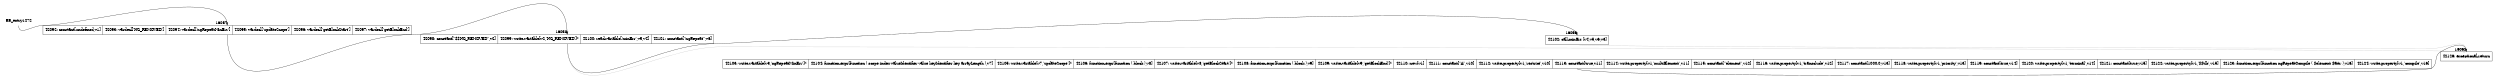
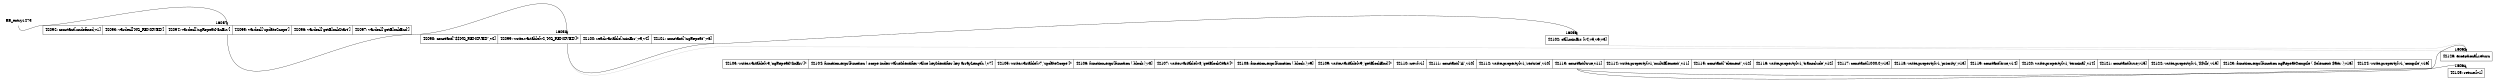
  digraph {
    rankdir=LR
    node [shape=record]
    edge [headport=n tailport=s]
-   BB_entry1272 [shape=none]
+   BB_entry1272 [shape=none label=BB_entry1273]
    n2 [label="{42092: constant[undefined,v1]|42093: vardecl['NG_REMOVED']|42094: vardecl['ngRepeatMinErr']|42095: vardecl['updateScope']|42096: vardecl['getBlockStart']|42097: vardecl['getBlockEnd']}"]
    n3 [label="{42098: constant[\"$$NG_REMOVED\",v2]|42099: write-variable[v2,'NG_REMOVED']*|42100: read-variable['minErr',v5,v4]|42101: constant[\"ngRepeat\",v6]}"]
    n4 [label="{42102: call-minErr [v4,v5,v6,v3]}"]
    n5 [label="{42126: exceptional-return}"]
    n6 [label="{42103: write-variable[v3,'ngRepeatMinErr']*|42104: function-expr[function ( scope index valueIdentifier value keyIdentifier key arrayLength ),v7]|42105: write-variable[v7,'updateScope']*|42106: function-expr[function ( block ),v8]|42107: write-variable[v8,'getBlockStart']*|42108: function-expr[function ( block ),v9]|42109: write-variable[v9,'getBlockEnd']*|42110: new[v1]|42111: constant[\"A\",v10]|42112: write-property[v1,'restrict',v10]|42113: constant[true,v11]|42114: write-property[v1,'multiElement',v11]|42115: constant[\"element\",v12]|42116: write-property[v1,'transclude',v12]|42117: constant[1000.0,v13]|42118: write-property[v1,'priority',v13]|42119: constant[true,v14]|42120: write-property[v1,'terminal',v14]|42121: constant[true,v15]|42122: write-property[v1,'$$tlb',v15]|42123: function-expr[function ngRepeatCompile ( $element $attr ),v16]|42124: write-property[v1,'compile',v16]}"]
+   n7 [label="{42125: return[v1]}"]
    BB_entry1272 -> n2 [headlabel="    16057"]
    n2 -> n3 [headlabel="      16058"]
    n3 -> n4 [headlabel="      16059"]
    n3 -> n5 [color=gray headlabel="      16062"]
    n4 -> n5 [color=gray]
    n6 -> n5 [color=black]
+   n6 -> n7 [headlabel="      16061"]
  }
